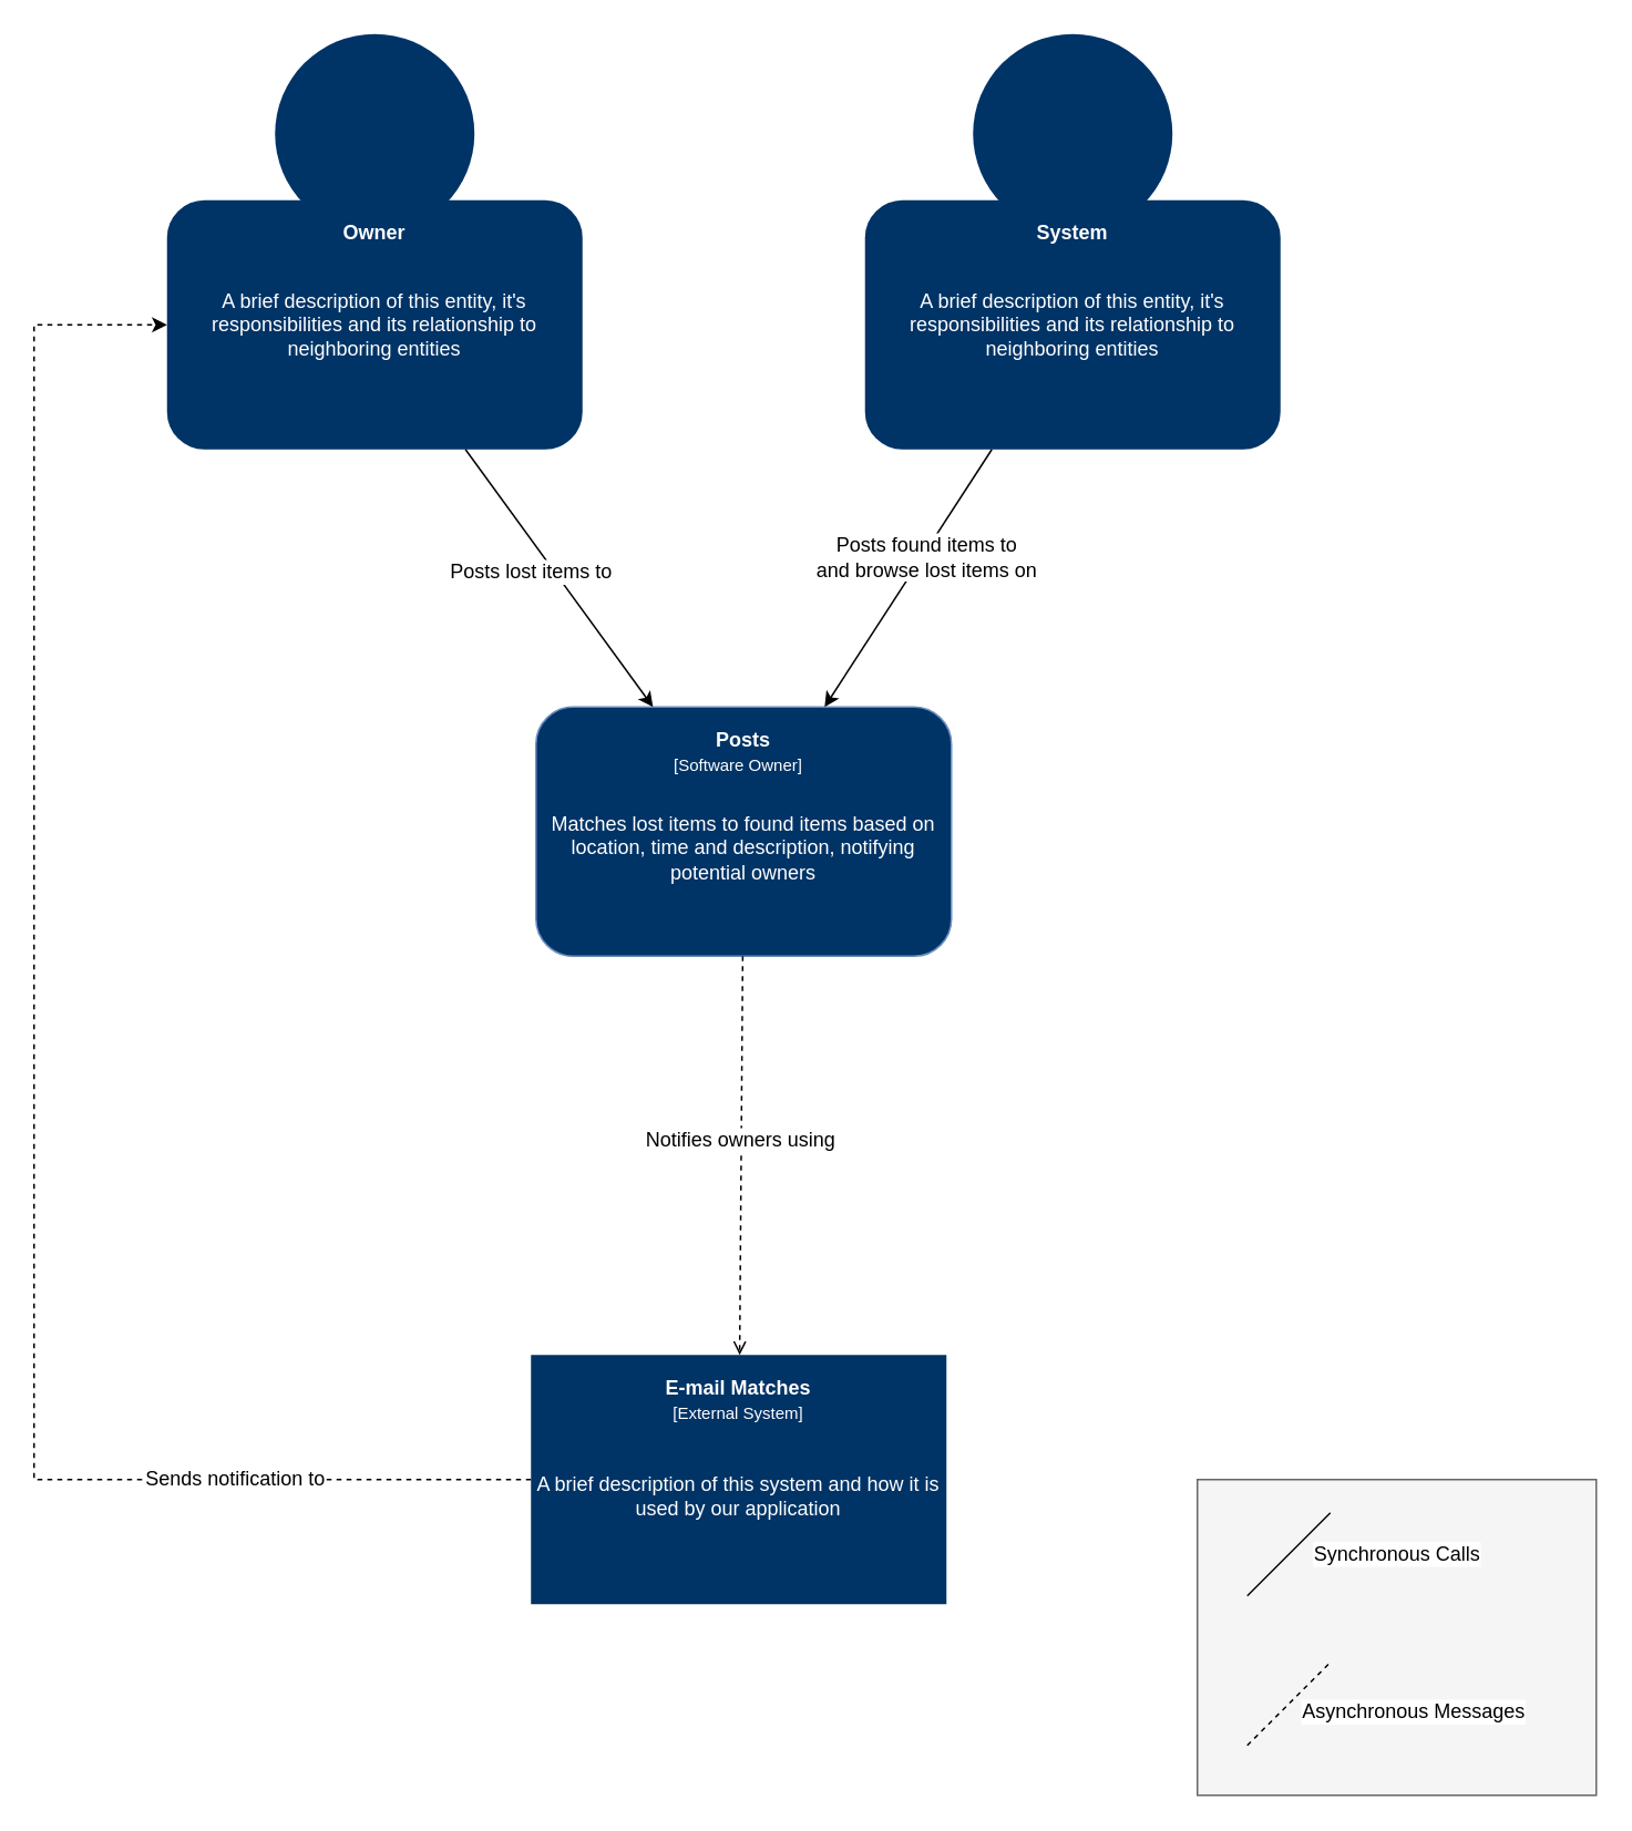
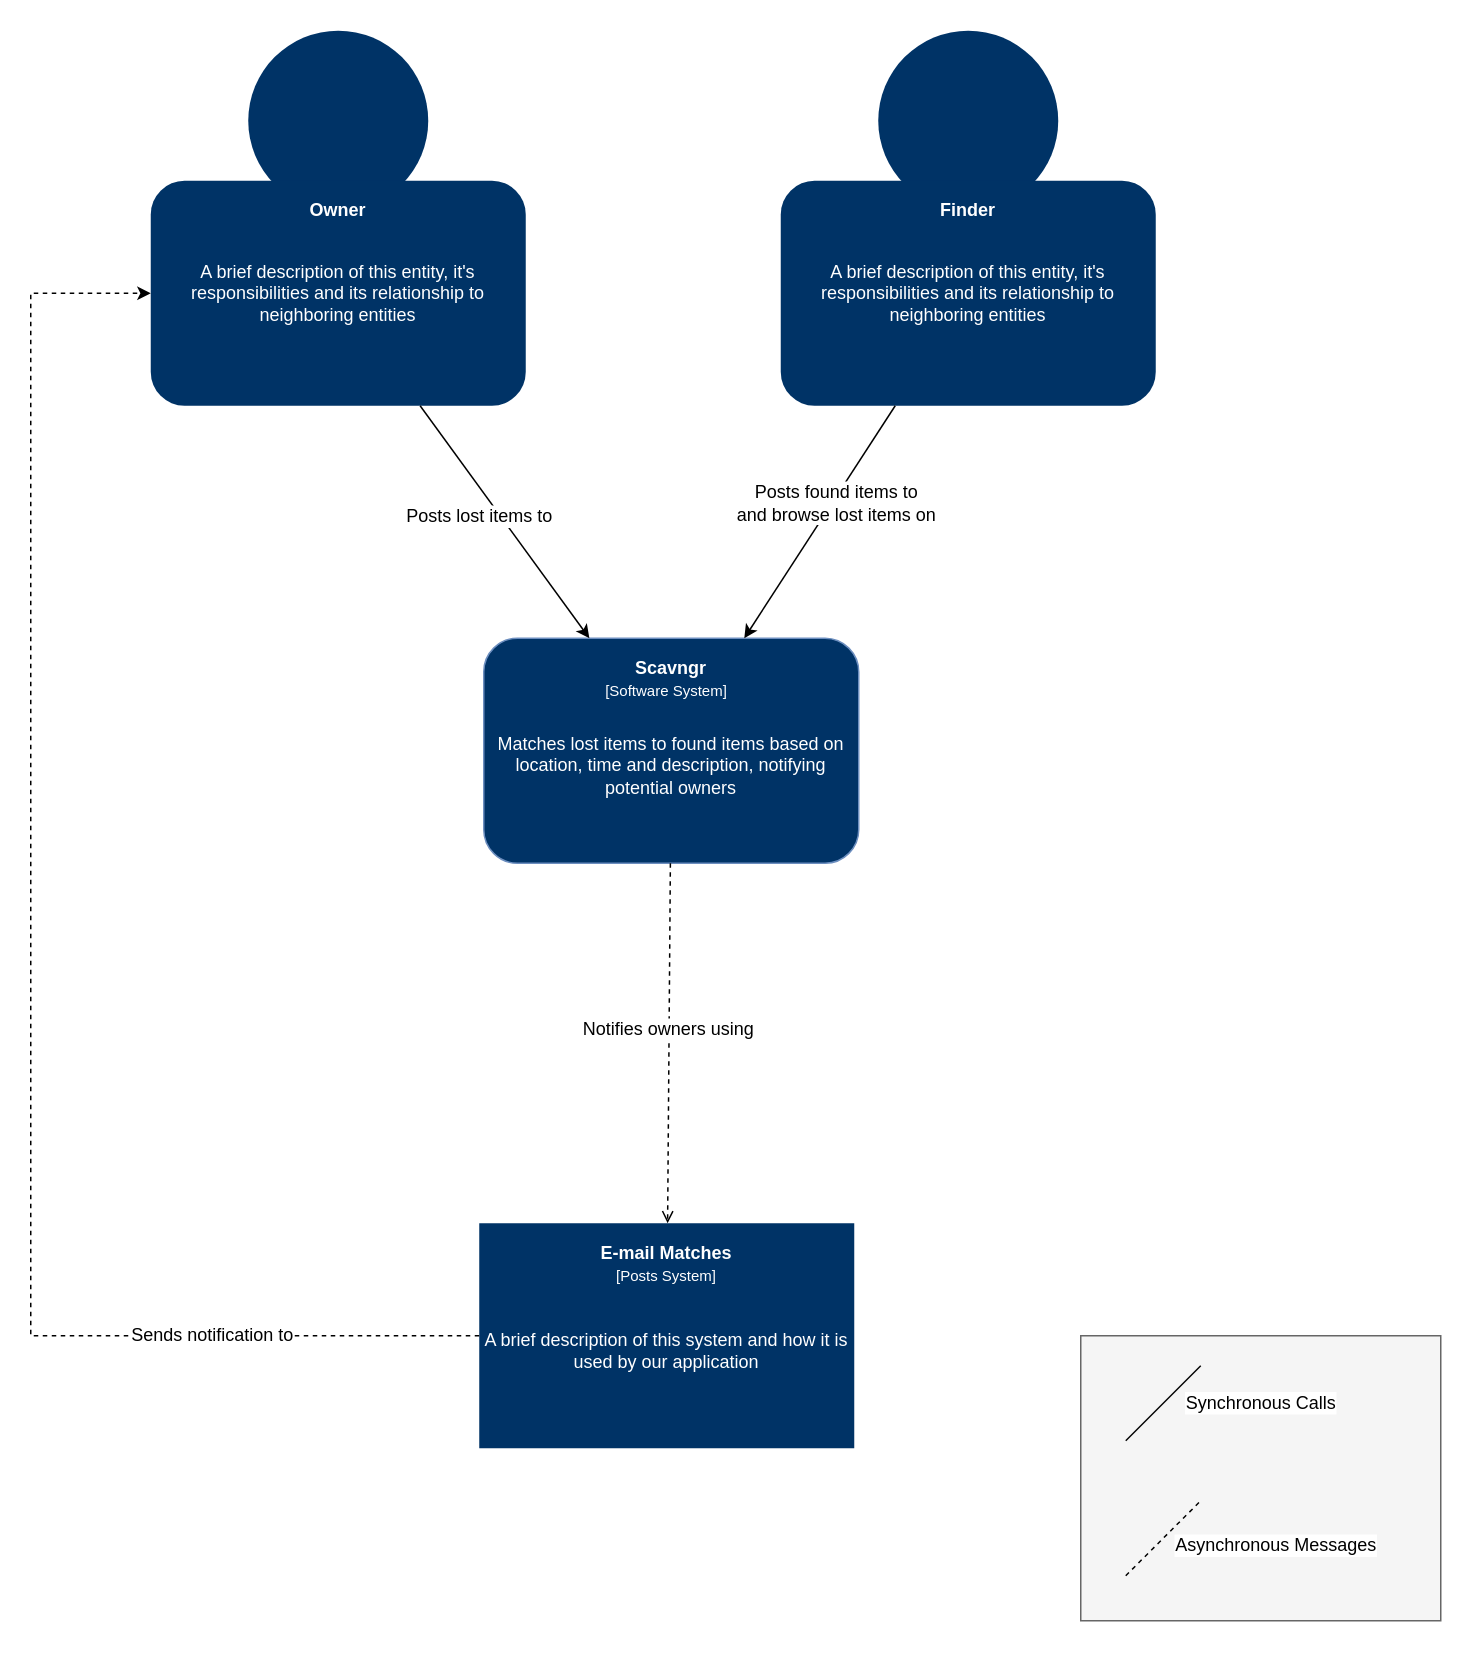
  <mxCell id="0" />
  <mxCell id="1" parent="0" />
  <mxCell id="2" value="" style="group;strokeWidth=4;fillColor=none;fontSize=10;fontColor=#FFFFFF;" parent="1" vertex="1" connectable="0"><mxGeometry x="100" y="20" width="250" height="250" as="geometry" /></mxCell>
  <mxCell id="3" value="" style="group" parent="2" vertex="1" connectable="0"><mxGeometry width="250" height="250" as="geometry" /></mxCell>
  <mxCell id="4" value="" style="ellipse;whiteSpace=wrap;html=1;aspect=fixed;fillColor=#003366;fontColor=#FFFFFF;strokeColor=none;" parent="3" vertex="1"><mxGeometry x="65" width="120" height="120" as="geometry" /></mxCell>
  <mxCell id="5" value="A brief description of this entity, it's responsibilities and its relationship to neighboring entities" style="rounded=1;whiteSpace=wrap;html=1;fillColor=#003366;strokeColor=none;fontColor=#FFFFFF;" parent="3" vertex="1"><mxGeometry y="100" width="250" height="150" as="geometry" /></mxCell>
  <mxCell id="6" value="Owner" style="text;html=1;strokeColor=none;fillColor=none;align=center;verticalAlign=middle;whiteSpace=wrap;rounded=0;fontColor=#FFFFFF;fontStyle=1" parent="3" vertex="1"><mxGeometry x="25" y="110" width="200" height="20" as="geometry" /></mxCell>
  <mxCell id="7" value="" style="group;strokeWidth=4;fillColor=none;fontSize=10;fontColor=#FFFFFF;" parent="1" vertex="1" connectable="0"><mxGeometry x="520" y="20" width="250" height="250" as="geometry" /></mxCell>
  <mxCell id="8" value="" style="group" parent="7" vertex="1" connectable="0"><mxGeometry width="250" height="250" as="geometry" /></mxCell>
  <mxCell id="9" value="" style="ellipse;whiteSpace=wrap;html=1;aspect=fixed;fillColor=#003366;fontColor=#FFFFFF;strokeColor=none;" parent="8" vertex="1"><mxGeometry x="65" width="120" height="120" as="geometry" /></mxCell>
  <mxCell id="10" value="A brief description of this entity, it's responsibilities and its relationship to neighboring entities" style="rounded=1;whiteSpace=wrap;html=1;fillColor=#003366;strokeColor=none;fontColor=#FFFFFF;" parent="8" vertex="1"><mxGeometry y="100" width="250" height="150" as="geometry" /></mxCell>
- <mxCell id="11" value="System" style="text;html=1;strokeColor=none;fillColor=none;align=center;verticalAlign=middle;whiteSpace=wrap;rounded=0;fontColor=#FFFFFF;fontStyle=1" parent="8" vertex="1"><mxGeometry x="25" y="110" width="200" height="20" as="geometry" /></mxCell>
+ <mxCell id="11" value="Finder" style="text;html=1;strokeColor=none;fillColor=none;align=center;verticalAlign=middle;whiteSpace=wrap;rounded=0;fontColor=#FFFFFF;fontStyle=1" parent="8" vertex="1"><mxGeometry x="25" y="110" width="200" height="20" as="geometry" /></mxCell>
  <mxCell id="12" value="" style="group;rounded=0;fillColor=none;fontColor=#808080;strokeWidth=4;" parent="1" vertex="1" connectable="0"><mxGeometry x="322" y="425" width="250" height="150" as="geometry" /></mxCell>
  <mxCell id="13" value="Matches lost items to found items based on location, time and description, notifying potential owners" style="rounded=1;whiteSpace=wrap;html=1;fillColor=#003366;strokeColor=#6c8ebf;fontColor=#FFFFFF;spacingTop=20;" parent="12" vertex="1"><mxGeometry width="250" height="150" as="geometry" /></mxCell>
- <mxCell id="14" value="Posts" style="text;html=1;strokeColor=none;fillColor=none;align=center;verticalAlign=middle;whiteSpace=wrap;rounded=0;fontColor=#FFFFFF;fontStyle=1" parent="12" vertex="1"><mxGeometry x="25" y="10" width="200" height="20" as="geometry" /></mxCell>
- <mxCell id="15" value="[Software Owner]" style="text;html=1;strokeColor=none;fillColor=none;align=center;verticalAlign=middle;whiteSpace=wrap;rounded=0;fontColor=#FFFFFF;fontSize=10;" parent="12" vertex="1"><mxGeometry x="22" y="25" width="200" height="20" as="geometry" /></mxCell>
+ <mxCell id="14" value="Scavngr" style="text;html=1;strokeColor=none;fillColor=none;align=center;verticalAlign=middle;whiteSpace=wrap;rounded=0;fontColor=#FFFFFF;fontStyle=1" parent="12" vertex="1"><mxGeometry x="25" y="10" width="200" height="20" as="geometry" /></mxCell>
+ <mxCell id="15" value="[Software System]" style="text;html=1;strokeColor=none;fillColor=none;align=center;verticalAlign=middle;whiteSpace=wrap;rounded=0;fontColor=#FFFFFF;fontSize=10;" parent="12" vertex="1"><mxGeometry x="22" y="25" width="200" height="20" as="geometry" /></mxCell>
  <mxCell id="16" value="" style="group;strokeWidth=4;fontColor=#FFFFFF;" parent="1" vertex="1" connectable="0"><mxGeometry x="319" y="815" width="250" height="150" as="geometry" /></mxCell>
  <mxCell id="17" value="" style="group;rounded=1;fillColor=none;fontColor=#4D4D4D;" parent="16" vertex="1" connectable="0"><mxGeometry width="250" height="150" as="geometry" /></mxCell>
  <mxCell id="18" value="A brief description of this system and how it is used by our application" style="rounded=0;whiteSpace=wrap;html=1;fillColor=#003366;strokeColor=none;fontColor=#FFFFFF;spacingTop=20;" parent="17" vertex="1"><mxGeometry width="250" height="150" as="geometry" /></mxCell>
  <mxCell id="19" value="E-mail Matches" style="text;html=1;strokeColor=none;fillColor=none;align=center;verticalAlign=middle;whiteSpace=wrap;rounded=0;fontColor=#FFFFFF;fontStyle=1" parent="17" vertex="1"><mxGeometry x="25" y="10" width="200" height="20" as="geometry" /></mxCell>
- <mxCell id="20" value="[External System]" style="text;html=1;strokeColor=none;fillColor=none;align=center;verticalAlign=middle;whiteSpace=wrap;rounded=0;fontColor=#FFFFFF;fontSize=10;" parent="17" vertex="1"><mxGeometry x="25" y="24.806" width="200" height="20" as="geometry" /></mxCell>
+ <mxCell id="20" value="[Posts System]" style="text;html=1;strokeColor=none;fillColor=none;align=center;verticalAlign=middle;whiteSpace=wrap;rounded=0;fontColor=#FFFFFF;fontSize=10;" parent="17" vertex="1"><mxGeometry x="25" y="24.806" width="200" height="20" as="geometry" /></mxCell>
  <mxCell id="21" style="rounded=0;orthogonalLoop=1;jettySize=auto;html=1;dashed=1;endArrow=open;" parent="1" source="13" target="18" edge="1"><mxGeometry relative="1" as="geometry" /></mxCell>
  <mxCell id="22" value="Notifies owners using" style="text;html=1;resizable=0;points=[];align=center;verticalAlign=middle;labelBackgroundColor=#ffffff;" parent="21" vertex="1" connectable="0"><mxGeometry x="-0.078" y="-1" relative="1" as="geometry"><mxPoint as="offset" /></mxGeometry></mxCell>
  <mxCell id="23" style="rounded=0;orthogonalLoop=1;jettySize=auto;html=1;" parent="1" source="5" target="13" edge="1"><mxGeometry relative="1" as="geometry" /></mxCell>
  <mxCell id="24" value="Posts lost items to" style="text;html=1;resizable=0;points=[];align=center;verticalAlign=middle;labelBackgroundColor=#ffffff;" parent="23" vertex="1" connectable="0"><mxGeometry x="-0.308" relative="1" as="geometry"><mxPoint y="20" as="offset" /></mxGeometry></mxCell>
  <mxCell id="25" style="rounded=0;orthogonalLoop=1;jettySize=auto;html=1;" parent="1" source="10" target="13" edge="1"><mxGeometry relative="1" as="geometry" /></mxCell>
  <mxCell id="26" value="Posts found items to&lt;br&gt;and browse lost items on" style="text;html=1;resizable=0;points=[];align=center;verticalAlign=middle;labelBackgroundColor=#ffffff;" parent="25" vertex="1" connectable="0"><mxGeometry x="-0.175" y="2" relative="1" as="geometry"><mxPoint as="offset" /></mxGeometry></mxCell>
  <mxCell id="27" style="edgeStyle=orthogonalEdgeStyle;rounded=0;orthogonalLoop=1;jettySize=auto;html=1;exitX=0;exitY=0.5;exitDx=0;exitDy=0;dashed=1;" parent="1" source="18" target="5" edge="1"><mxGeometry relative="1" as="geometry"><Array as="points"><mxPoint x="20" y="890" /><mxPoint x="20" y="195" /></Array></mxGeometry></mxCell>
  <mxCell id="28" value="Sends notification to" style="text;html=1;resizable=0;points=[];align=center;verticalAlign=middle;labelBackgroundColor=#ffffff;" parent="27" vertex="1" connectable="0"><mxGeometry x="-0.649" y="4" relative="1" as="geometry"><mxPoint x="9.5" y="-4.5" as="offset" /></mxGeometry></mxCell>
  <mxCell id="29" value="" style="group" parent="1" vertex="1" connectable="0"><mxGeometry x="720" y="890" width="240" height="190" as="geometry" /></mxCell>
  <mxCell id="30" value="" style="rounded=0;whiteSpace=wrap;html=1;strokeColor=#666666;strokeWidth=1;fillColor=#f5f5f5;fontColor=#333333;" parent="29" vertex="1"><mxGeometry width="240" height="190" as="geometry" /></mxCell>
  <mxCell id="31" value="" style="endArrow=none;dashed=1;html=1;" parent="29" edge="1"><mxGeometry width="50" height="50" relative="1" as="geometry"><mxPoint x="30" y="160" as="sourcePoint" /><mxPoint x="80" y="110" as="targetPoint" /></mxGeometry></mxCell>
  <mxCell id="32" value="Asynchronous Messages" style="text;html=1;resizable=0;points=[];align=center;verticalAlign=middle;labelBackgroundColor=#ffffff;" parent="31" vertex="1" connectable="0"><mxGeometry x="0.46" y="-1" relative="1" as="geometry"><mxPoint x="62.5" y="16" as="offset" /></mxGeometry></mxCell>
  <mxCell id="33" value="" style="endArrow=none;html=1;" parent="29" edge="1"><mxGeometry width="50" height="50" relative="1" as="geometry"><mxPoint x="30" y="70" as="sourcePoint" /><mxPoint x="80" y="20" as="targetPoint" /></mxGeometry></mxCell>
  <mxCell id="34" value="Synchronous Calls" style="text;html=1;resizable=0;points=[];align=center;verticalAlign=middle;labelBackgroundColor=#ffffff;" parent="33" vertex="1" connectable="0"><mxGeometry x="0.44" y="3" relative="1" as="geometry"><mxPoint x="56" y="13" as="offset" /></mxGeometry></mxCell>
